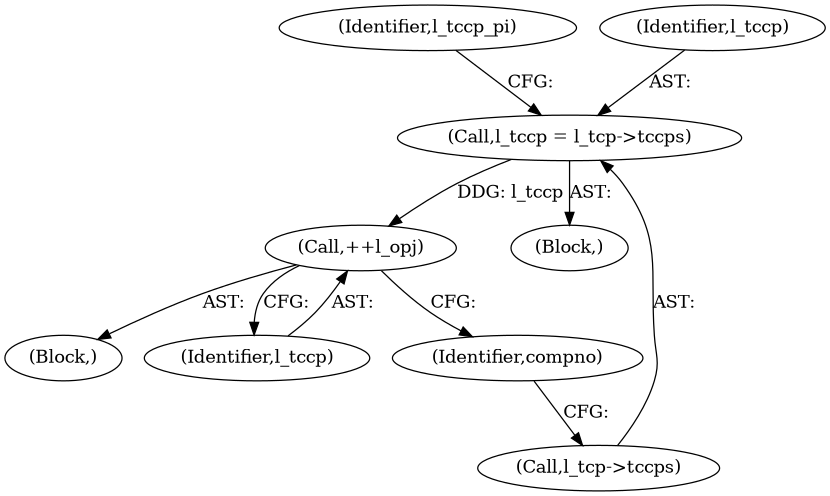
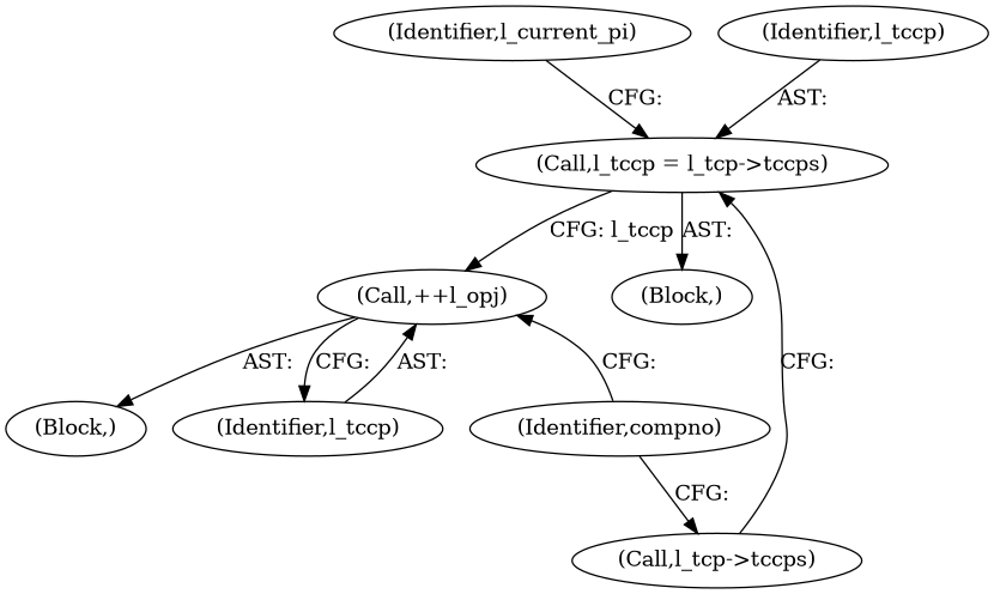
  digraph {
    n1 [label="(Call,l_tccp = l_tcp->tccps)"]
    n2 [label="(Call,++l_opj)"]
    n3 [label="(Block,)"]
    n4 [label="(Block,)"]
    n5 [label="(Identifier,l_tccp)"]
    n6 [label="(Call,l_tcp->tccps)"]
-   n7 [label="(Identifier,l_tccp_pi)"]
+   n7 [label="(Identifier,l_current_pi)"]
    n8 [label="(Identifier,compno)"]
    n9 [label="(Identifier,l_tccp)"]
-   n1 -> n2 [label="DDG: l_tccp"]
+   n1 -> n2 [label="CFG: l_tccp"]
    n1 -> n3 [label="AST: "]
    n2 -> n4 [label="AST: "]
    n2 -> n5 [label="CFG: "]
    n5 -> n2 [label="AST: "]
-   n6 -> n1 [label="AST: "]
+   n6 -> n1 [label="CFG: "]
    n7 -> n1 [label="CFG: "]
-   n2 -> n8 [label="CFG: "]
+   n8 -> n2 [label="CFG: "]
    n8 -> n6 [label="CFG: "]
    n9 -> n1 [label="AST: "]
  }
